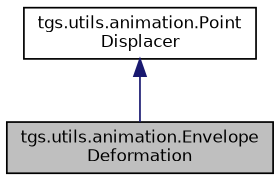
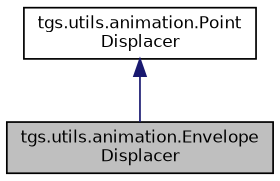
  digraph {
    node [color=black fontname=Helvetica fontsize=10 shape=record style=filled]
-   n1 [fillcolor=grey75 fontcolor=black height=0.2 label="tgs.utils.animation.Envelope\lDeformation" width=0.4]
+   n1 [fillcolor=grey75 fontcolor=black height=0.2 label="tgs.utils.animation.Envelope\lDisplacer" width=0.4]
    n2 [fillcolor=white height=0.2 label="tgs.utils.animation.Point\lDisplacer" width=0.4]
    n2 -> n1 [color=midnightblue dir=back fontname=Helvetica fontsize=10 labelfontname=Helvetica labelfontsize=10 style=solid]
  }
